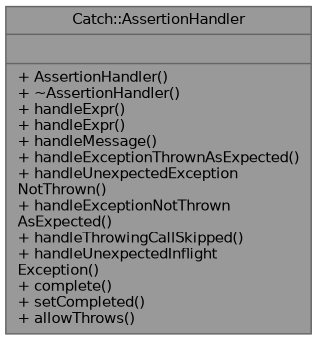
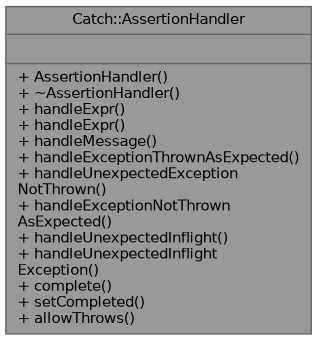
  digraph {
-   n1 [color=gray40 fillcolor=grey60 fontcolor=black fontname=Helvetica fontsize=10 height=0.2 label="{Catch::AssertionHandler\n||+ AssertionHandler()\l+ ~AssertionHandler()\l+ handleExpr()\l+ handleExpr()\l+ handleMessage()\l+ handleExceptionThrownAsExpected()\l+ handleUnexpectedException\lNotThrown()\l+ handleExceptionNotThrown\lAsExpected()\l+ handleThrowingCallSkipped()\l+ handleUnexpectedInflight\lException()\l+ complete()\l+ setCompleted()\l+ allowThrows()\l}" shape=record style=filled width=0.4]
+   n1 [color=gray40 fillcolor=grey60 fontcolor=black fontname=Helvetica fontsize=10 height=0.2 label="{Catch::AssertionHandler\n||+ AssertionHandler()\l+ ~AssertionHandler()\l+ handleExpr()\l+ handleExpr()\l+ handleMessage()\l+ handleExceptionThrownAsExpected()\l+ handleUnexpectedException\lNotThrown()\l+ handleExceptionNotThrown\lAsExpected()\l+ handleUnexpectedInflight()\l+ handleUnexpectedInflight\lException()\l+ complete()\l+ setCompleted()\l+ allowThrows()\l}" shape=record style=filled width=0.4]
  }
